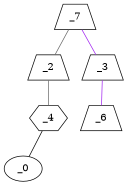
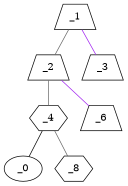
  graph {
    node [charge=0 chem=2 shape=trapezium symbol="O  " x=2.866 y=-0.25]
    edge [color=gray40 valence=1]
-   _1 [chem=4 symbol="N  " x=3.7321 y=0.25 label=_7]
+   _1 [chem=4 symbol="N  " x=3.7321 y=0.25]
    _2 [chem=4 symbol="N  " x=4.5981]
    _3 [chem=1 symbol="C  "]
    _4 [chem=1 shape=hexagon symbol="C  " x=5.4641 y=0.25]
    _6 [y=-1.25]
    n6 [label=_0 shape=ellipse x=6.3301]
+   _8 [shape=hexagon x=5.4641 y=1.25]
    _1 -- _2 [valence=2]
    _1 -- _3 [color=purple]
    _2 -- _4
-   _3 -- _6 [color=purple]
+   _2 -- _6 [color=purple]
    _4 -- n6 [color=black valence=2]
+   _4 -- _8
  }
